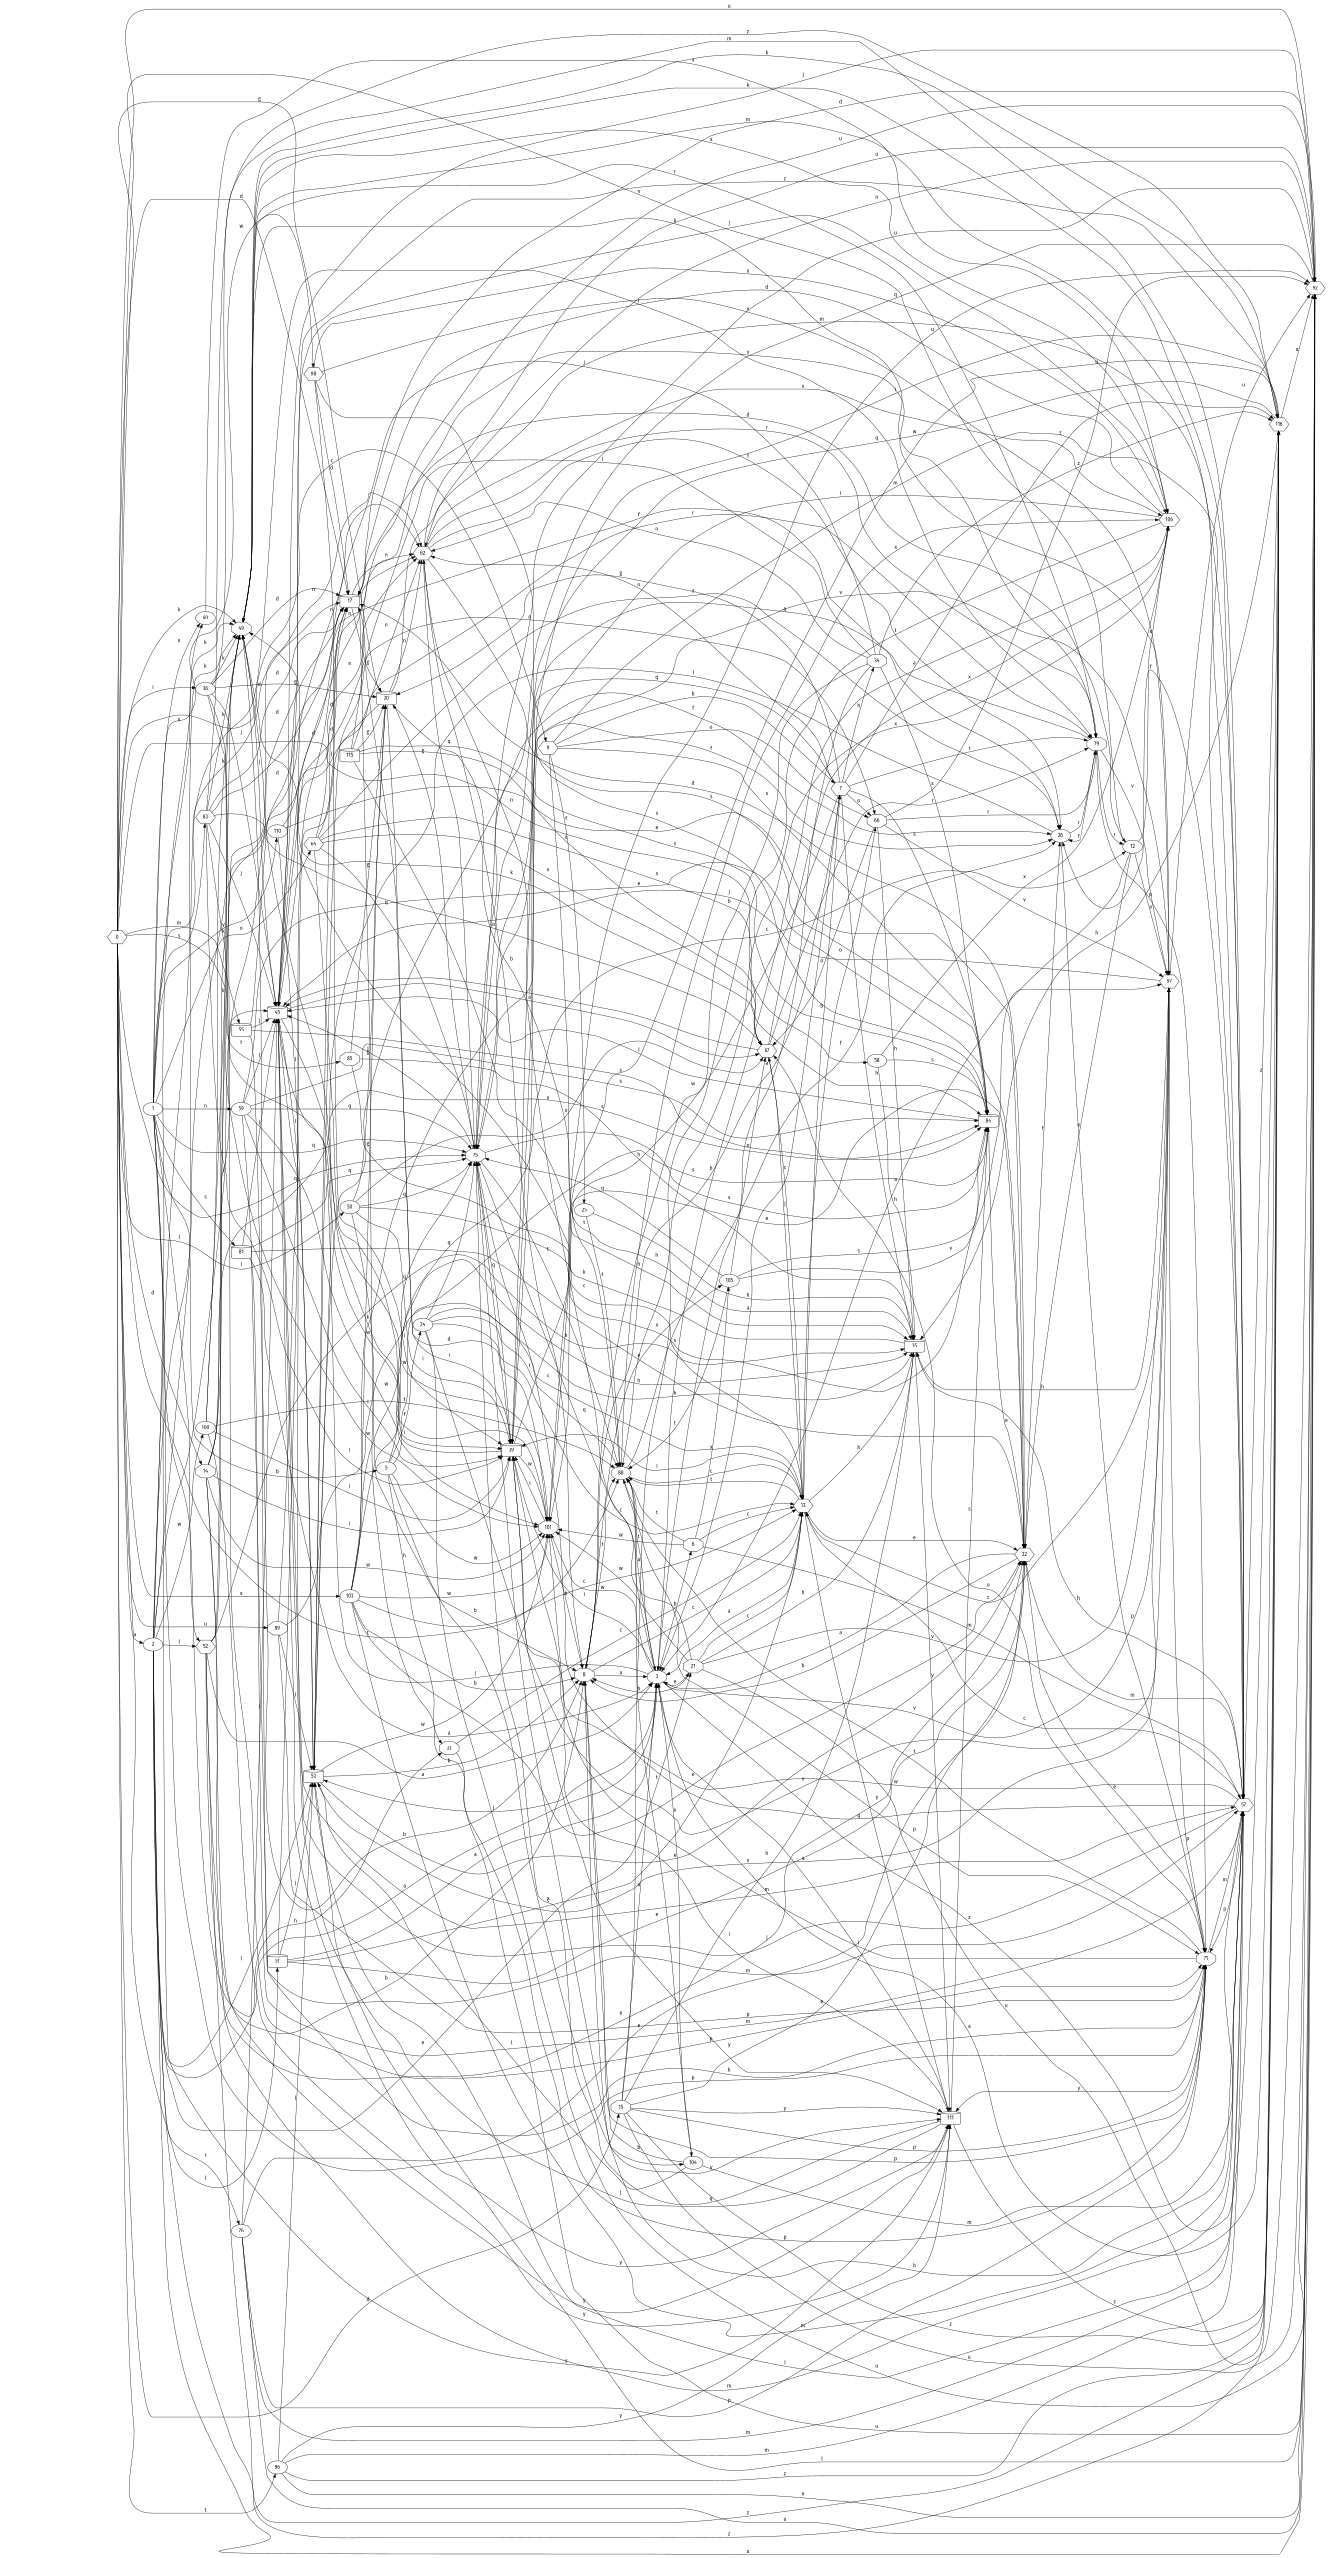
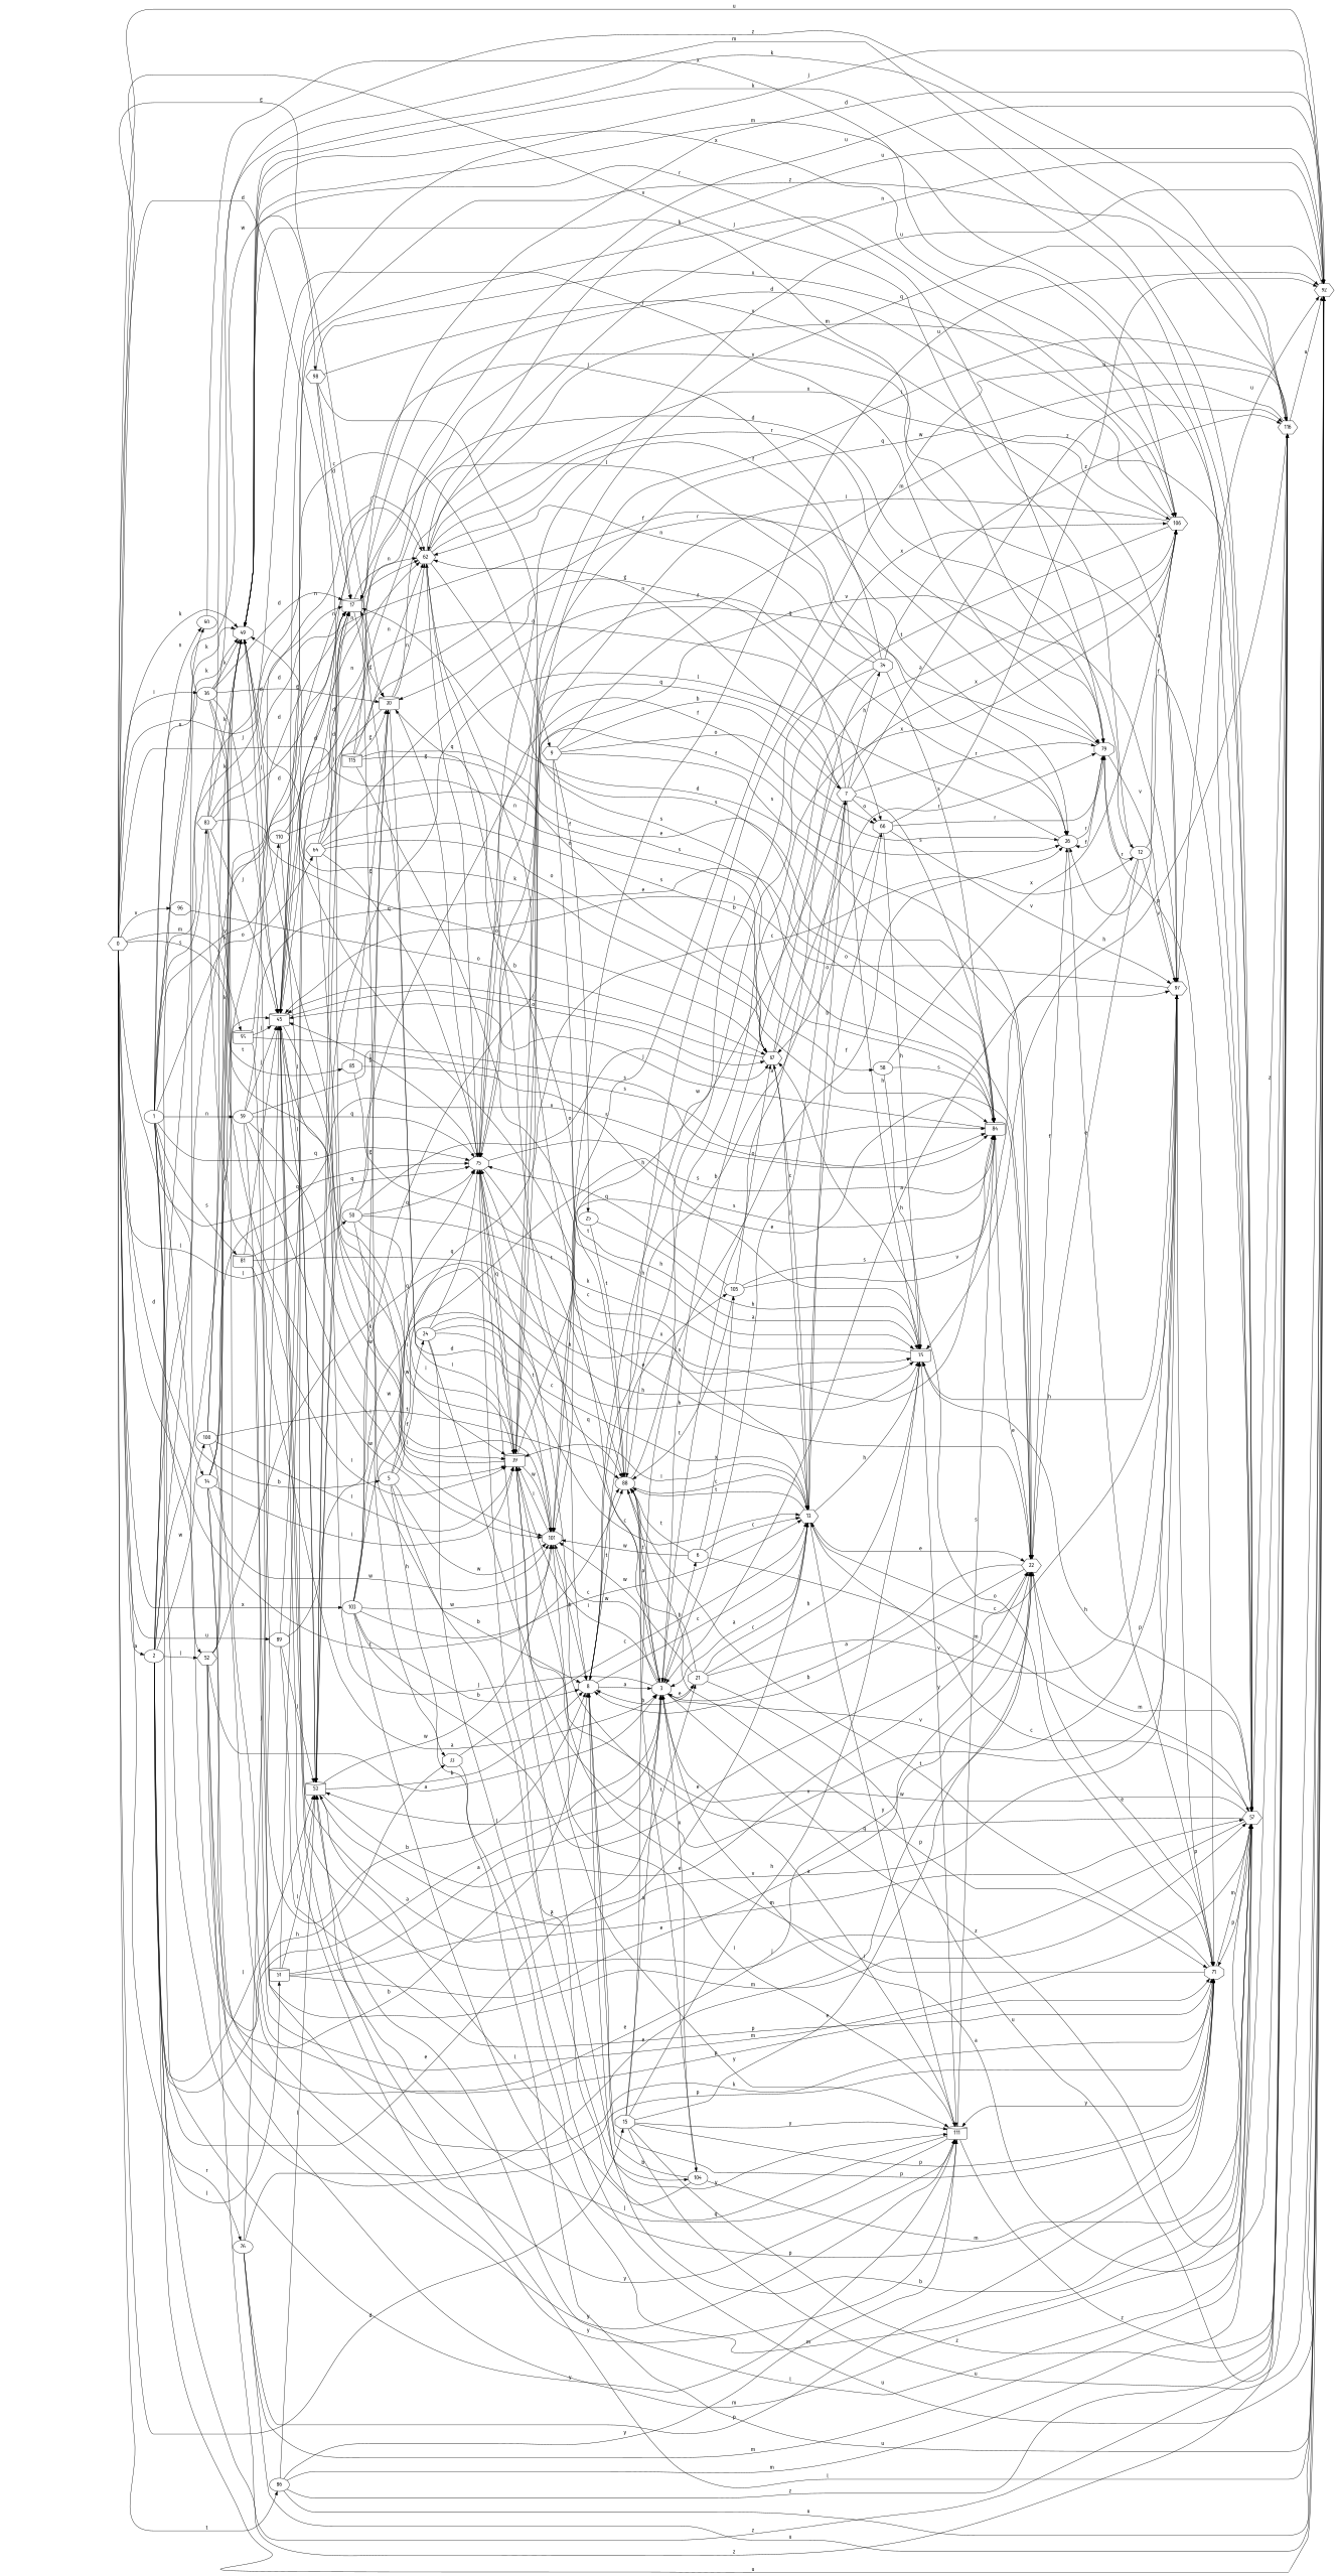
  strict digraph {
    fontname="Fira Sans"
    rankdir=LR
    node [fontname="Fira Sans" shape=ellipse]
    edge [fontname="Fira Sans"]
    0 [shape=hexagon]
    2
    9 [shape=hexagon]
    12
    14 [shape=octagon]
    15 [shape=octagon]
    17 [shape=cylinder]
    30 [shape=cylinder]
    36
    49 [shape=octagon]
    50
    51 [shape=cylinder]
    55 [shape=cylinder]
    58
    75 [shape=octagon]
    85 [shape=octagon]
    86
    88
    89 [shape=octagon]
    92 [shape=hexagon]
+   96 [shape=octagon]
    103
    52 [shape=hexagon]
    60
    3
    21 [shape=octagon]
    45 [shape=cylinder]
    53 [shape=cylinder]
    66 [shape=octagon]
    76
    79 [shape=octagon]
    100
    116 [shape=hexagon]
    84 [shape=cylinder]
    57 [shape=hexagon]
    7 [shape=hexagon]
    25
    97 [shape=hexagon]
    22 [shape=hexagon]
    106 [shape=hexagon]
    111 [shape=cylinder]
    39 [shape=cylinder]
    101 [shape=octagon]
    71 [shape=octagon]
    35 [shape=cylinder]
    62 [shape=hexagon]
    8 [shape=octagon]
    67 [shape=hexagon]
    13 [shape=hexagon]
    26
    115 [shape=cylinder]
    1
    5
    33 [shape=octagon]
    59
    64 [shape=hexagon]
    81 [shape=cylinder]
    83 [shape=hexagon]
    98 [shape=hexagon]
    110
    104
    24
    6 [shape=octagon]
    105
    34 [shape=octagon]
    0 -> 2 [label=a]
    0 -> 9 [label=c]
    0 -> 12 [label=v]
    0 -> 14 [label=d]
    0 -> 15 [label=d]
    0 -> 17 [label=d]
    0 -> 30 [label=g]
    0 -> 36 [label=i]
    0 -> 49 [label=k]
    0 -> 50 [label=l]
    0 -> 51 [label=l]
    0 -> 55 [label=m]
    0 -> 58 [label=n]
    0 -> 75 [label=q]
    0 -> 85 [label=t]
    0 -> 86 [label=t]
    0 -> 88 [label=t]
    0 -> 89 [label=u]
    0 -> 92 [label=u]
+   0 -> 96 [label=v]
    0 -> 103 [label=x]
    2 -> 49 [label=k]
    2 -> 92 [label=u]
    2 -> 52 [label=l]
    2 -> 60 [label=n]
    2 -> 3 [label=a]
    2 -> 21 [label=e]
    2 -> 45 [label=j]
    2 -> 53 [label=l]
    2 -> 66 [label=o]
    2 -> 76 [label=r]
    2 -> 79 [label=r]
    2 -> 100 [label=w]
    2 -> 116 [label=z]
    9 -> 88 [label=t]
    9 -> 66 [label=o]
    9 -> 84 [label=s]
    9 -> 57 [label=m]
    9 -> 7 [label=b]
    9 -> 25 [label=f]
    12 -> 17 [label=d]
    12 -> 3 [label=a]
-   79 -> 12 [label=r]
+   12 -> 79 [label=r]
    12 -> 97 [label=v]
    12 -> 22 [label=e]
    12 -> 106 [label=x]
    14 -> 17 [label=d]
    14 -> 49 [label=k]
    14 -> 84 [label=s]
    14 -> 57 [label=m]
    14 -> 111 [label=y]
    14 -> 39 [label=i]
    14 -> 101 [label=w]
    15 -> 92 [label=u]
    15 -> 3 [label=a]
    15 -> 116 [label=z]
    15 -> 22 [label=e]
    15 -> 106 [label=x]
    15 -> 111 [label=y]
    15 -> 71 [label=p]
    15 -> 35 [label=h]
    17 -> 30 [label=g]
    17 -> 62 [label=n]
    17 -> 8 [label=b]
    30 -> 45 [label=j]
    30 -> 57 [label=m]
    30 -> 39 [label=i]
    30 -> 35 [label=h]
    30 -> 62 [label=n]
    36 -> 17 [label=d]
    36 -> 30 [label=g]
    36 -> 49 [label=k]
    36 -> 45 [label=j]
    36 -> 57 [label=m]
    36 -> 101 [label=w]
    36 -> 71 [label=p]
    49 -> 45 [label=j]
    49 -> 79 [label=r]
    49 -> 57 [label=m]
    49 -> 106 [label=x]
    50 -> 30 [label=g]
    50 -> 75 [label=q]
    50 -> 84 [label=s]
    50 -> 39 [label=i]
    50 -> 71 [label=p]
    50 -> 67 [label=o]
    51 -> 3 [label=a]
    51 -> 53 [label=l]
    51 -> 79 [label=r]
    51 -> 22 [label=e]
    51 -> 13 [label=c]
    55 -> 45 [label=j]
    55 -> 84 [label=s]
    55 -> 62 [label=n]
    55 -> 8 [label=b]
    58 -> 84 [label=s]
    58 -> 106 [label=x]
    58 -> 35 [label=h]
    75 -> 30 [label=g]
    75 -> 88 [label=t]
    75 -> 92 [label=u]
    75 -> 45 [label=j]
    75 -> 84 [label=s]
    75 -> 111 [label=y]
    75 -> 39 [label=i]
    85 -> 30 [label=g]
    85 -> 35 [label=h]
    85 -> 13 [label=c]
    86 -> 92 [label=u]
    86 -> 53 [label=l]
    86 -> 116 [label=z]
    86 -> 57 [label=m]
    86 -> 111 [label=y]
    88 -> 3 [label=a]
    88 -> 106 [label=x]
    88 -> 71 [label=p]
    88 -> 13 [label=c]
    88 -> 26 [label=f]
    89 -> 17 [label=d]
    89 -> 53 [label=l]
    89 -> 71 [label=p]
    89 -> 13 [label=c]
    92 -> 17 [label=d]
    92 -> 75 [label=q]
    92 -> 45 [label=j]
    92 -> 53 [label=l]
    92 -> 62 [label=n]
+   96 -> 67 [label=o]
    103 -> 30 [label=g]
    103 -> 75 [label=q]
    103 -> 57 [label=m]
    103 -> 22 [label=e]
    103 -> 101 [label=w]
    103 -> 35 [label=h]
    103 -> 8 [label=b]
    103 -> 13 [label=c]
    103 -> 26 [label=f]
    52 -> 17 [label=d]
    52 -> 49 [label=k]
    52 -> 3 [label=a]
    52 -> 116 [label=z]
    52 -> 22 [label=e]
    52 -> 35 [label=h]
    52 -> 8 [label=b]
    60 -> 106 [label=x]
    3 -> 88 [label=t]
    3 -> 21 [label=e]
    3 -> 45 [label=j]
    3 -> 53 [label=l]
    3 -> 116 [label=z]
    3 -> 97 [label=v]
    3 -> 39 [label=i]
    3 -> 101 [label=w]
    3 -> 62 [label=n]
    3 -> 104 [label=x]
    3 -> 6 [label=b]
    21 -> 75 [label=q]
    21 -> 92 [label=u]
    21 -> 97 [label=v]
    21 -> 101 [label=w]
    21 -> 35 [label=h]
    21 -> 8 [label=b]
    21 -> 13 [label=c]
    45 -> 53 [label=l]
    45 -> 116 [label=z]
    45 -> 57 [label=m]
    45 -> 111 [label=y]
    45 -> 101 [label=w]
    45 -> 62 [label=n]
    45 -> 67 [label=o]
    53 -> 17 [label=d]
    53 -> 97 [label=v]
    53 -> 22 [label=e]
    53 -> 101 [label=w]
    53 -> 8 [label=b]
    53 -> 26 [label=f]
    66 -> 92 [label=u]
    66 -> 79 [label=r]
    66 -> 97 [label=v]
    66 -> 35 [label=h]
    66 -> 67 [label=o]
    76 -> 92 [label=u]
    76 -> 45 [label=j]
    76 -> 57 [label=m]
    76 -> 22 [label=e]
    76 -> 71 [label=p]
    79 -> 49 [label=k]
    79 -> 75 [label=q]
    79 -> 97 [label=v]
    79 -> 71 [label=p]
    79 -> 26 [label=f]
    100 -> 49 [label=k]
    100 -> 88 [label=t]
    100 -> 111 [label=y]
    100 -> 39 [label=i]
    100 -> 62 [label=n]
    116 -> 49 [label=k]
    116 -> 75 [label=q]
    116 -> 92 [label=u]
    116 -> 3 [label=a]
    116 -> 39 [label=i]
    116 -> 101 [label=w]
    116 -> 35 [label=h]
    84 -> 45 [label=j]
    84 -> 22 [label=e]
    57 -> 49 [label=k]
    57 -> 75 [label=q]
    57 -> 45 [label=j]
    57 -> 53 [label=l]
    57 -> 116 [label=z]
    57 -> 101 [label=w]
    57 -> 71 [label=p]
    57 -> 35 [label=h]
    57 -> 8 [label=b]
    57 -> 13 [label=c]
    57 -> 26 [label=f]
    7 -> 30 [label=g]
    7 -> 75 [label=q]
    7 -> 3 [label=a]
    7 -> 66 [label=o]
    7 -> 79 [label=r]
    7 -> 116 [label=z]
    7 -> 84 [label=s]
    7 -> 101 [label=w]
    7 -> 35 [label=h]
    7 -> 62 [label=n]
    7 -> 34 [label=h]
    25 -> 88 [label=t]
    25 -> 35 [label=h]
    97 -> 92 [label=u]
    97 -> 45 [label=j]
    97 -> 71 [label=p]
    97 -> 35 [label=h]
    97 -> 13 [label=c]
    22 -> 17 [label=d]
    22 -> 3 [label=a]
    22 -> 57 [label=m]
    22 -> 8 [label=b]
    22 -> 26 [label=f]
    106 -> 17 [label=d]
    106 -> 88 [label=t]
    106 -> 3 [label=a]
    106 -> 45 [label=j]
    106 -> 39 [label=i]
    111 -> 75 [label=q]
    111 -> 3 [label=a]
    111 -> 45 [label=j]
    111 -> 116 [label=z]
    111 -> 84 [label=s]
    111 -> 39 [label=i]
    39 -> 49 [label=k]
    39 -> 75 [label=q]
    39 -> 97 [label=v]
    39 -> 22 [label=e]
    39 -> 111 [label=y]
    39 -> 101 [label=w]
    101 -> 17 [label=d]
    101 -> 92 [label=u]
    101 -> 39 [label=i]
    101 -> 8 [label=b]
    71 -> 49 [label=k]
    71 -> 88 [label=t]
    71 -> 57 [label=m]
    71 -> 22 [label=e]
    71 -> 111 [label=y]
    71 -> 39 [label=i]
    71 -> 67 [label=o]
    35 -> 49 [label=k]
    35 -> 111 [label=y]
    62 -> 75 [label=q]
    62 -> 92 [label=u]
    62 -> 79 [label=r]
    62 -> 84 [label=s]
    62 -> 106 [label=x]
    62 -> 8 [label=b]
    62 -> 26 [label=f]
    8 -> 88 [label=t]
    8 -> 3 [label=a]
    8 -> 7 [label=b]
    8 -> 71 [label=p]
    8 -> 13 [label=c]
    8 -> 105 [label=x]
    67 -> 49 [label=k]
    67 -> 45 [label=j]
    67 -> 79 [label=r]
    67 -> 106 [label=x]
    67 -> 13 [label=c]
    13 -> 88 [label=t]
    13 -> 3 [label=a]
    13 -> 66 [label=o]
    13 -> 7 [label=b]
    13 -> 22 [label=e]
    13 -> 111 [label=y]
    13 -> 39 [label=i]
    13 -> 35 [label=h]
    13 -> 67 [label=j]
    26 -> 53 [label=l]
    26 -> 79 [label=r]
    26 -> 71 [label=p]
    115 -> 30 [label=g]
    115 -> 92 [label=u]
    115 -> 84 [label=s]
    115 -> 35 [label=h]
    115 -> 62 [label=n]
    115 -> 67 [label=o]
    1 -> 17 [label=d]
    1 -> 49 [label=k]
    1 -> 75 [label=q]
    1 -> 52 [label=l]
    1 -> 60 [label=n]
    1 -> 111 [label=y]
    1 -> 71 [label=p]
    1 -> 5 [label=b]
    1 -> 33 [label=h]
    1 -> 59 [label=n]
    1 -> 64 [label=o]
    1 -> 81 [label=s]
    1 -> 83 [label=s]
    1 -> 98 [label=w]
    1 -> 110 [label=y]
    5 -> 12 [label=c]
    5 -> 84 [label=s]
    5 -> 101 [label=w]
    5 -> 33 [label=h]
    5 -> 104 [label=x]
    5 -> 24 [label=f]
    33 -> 92 [label=u]
    33 -> 13 [label=c]
    59 -> 75 [label=q]
    59 -> 45 [label=j]
    59 -> 84 [label=s]
    59 -> 57 [label=m]
    59 -> 22 [label=e]
    59 -> 39 [label=i]
    59 -> 101 [label=w]
    64 -> 17 [label=d]
    64 -> 75 [label=q]
    64 -> 84 [label=s]
    64 -> 97 [label=v]
    64 -> 39 [label=i]
    64 -> 67 [label=o]
    64 -> 26 [label=f]
    81 -> 75 [label=q]
    81 -> 3 [label=a]
    81 -> 45 [label=j]
    81 -> 57 [label=m]
    81 -> 22 [label=e]
    83 -> 17 [label=d]
    83 -> 49 [label=k]
    83 -> 45 [label=j]
    83 -> 116 [label=z]
    83 -> 39 [label=i]
    83 -> 101 [label=w]
    83 -> 67 [label=o]
    83 -> 26 [label=f]
    98 -> 17 [label=d]
    98 -> 84 [label=s]
    98 -> 97 [label=v]
    98 -> 106 [label=x]
    98 -> 39 [label=i]
    110 -> 53 [label=l]
    110 -> 22 [label=e]
    110 -> 62 [label=n]
    104 -> 88 [label=t]
    104 -> 53 [label=l]
    104 -> 57 [label=m]
    104 -> 8 [label=b]
    24 -> 75 [label=q]
    24 -> 88 [label=t]
    24 -> 92 [label=u]
    24 -> 97 [label=v]
    24 -> 35 [label=h]
    24 -> 13 [label=c]
    6 -> 88 [label=t]
    6 -> 57 [label=m]
    6 -> 101 [label=w]
    6 -> 13 [label=c]
    6 -> 105 [label=x]
    105 -> 75 [label=q]
    105 -> 88 [label=t]
    105 -> 84 [label=s]
    105 -> 97 [label=v]
    105 -> 67 [label=o]
    34 -> 3 [label=a]
    34 -> 45 [label=j]
    34 -> 53 [label=l]
    34 -> 116 [label=z]
    34 -> 84 [label=s]
    34 -> 62 [label=n]
    34 -> 8 [label=b]
  }
